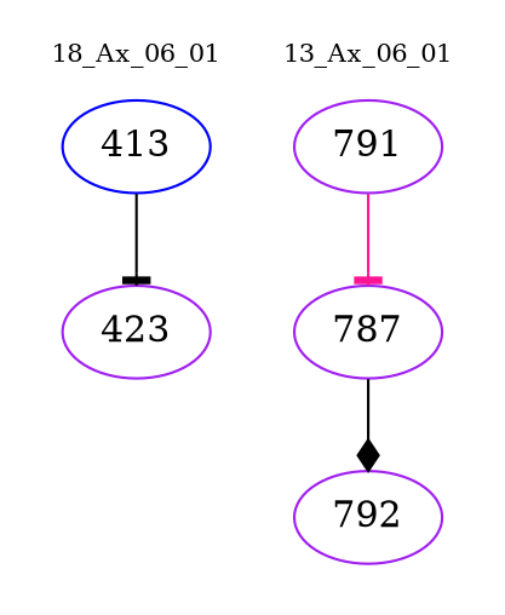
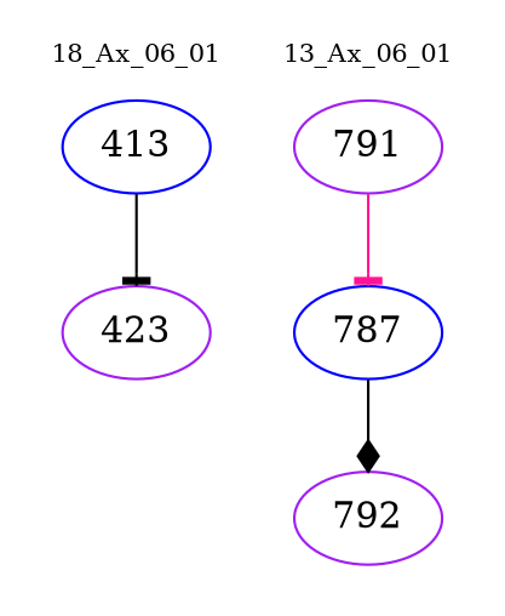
  digraph {
    node [color=purple]
    edge [arrowhead=tee color=black]
    n1 [color=blue label=413]
    n2 [label=423]
    n3 [label=791]
-   n4 [label=787]
+   n4 [color=blue label=787]
    n5 [label=792]
    subgraph cluster_1 {
      color=white
      fontsize=10
      label="18_Ax_06_01"
      n1
      n2
    }
    subgraph cluster_2 {
      color=white
      fontsize=10
      label="13_Ax_06_01"
      n3
      n4
      n5
    }
    n1 -> n2
    n3 -> n4 [color=deeppink]
    n4 -> n5 [arrowhead=diamond]
  }
